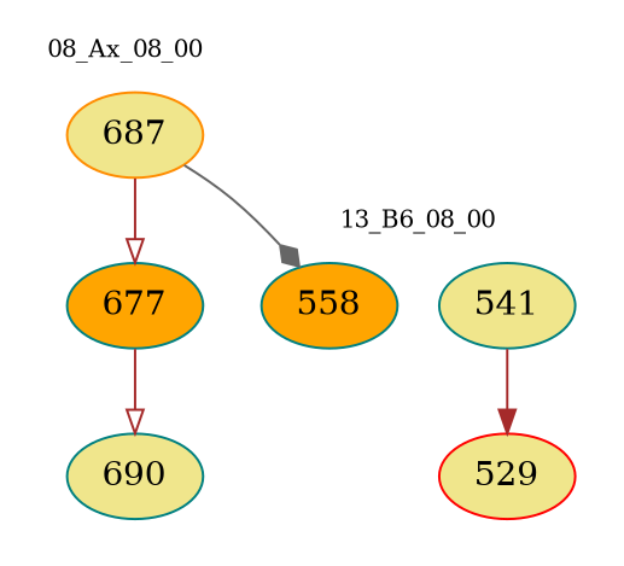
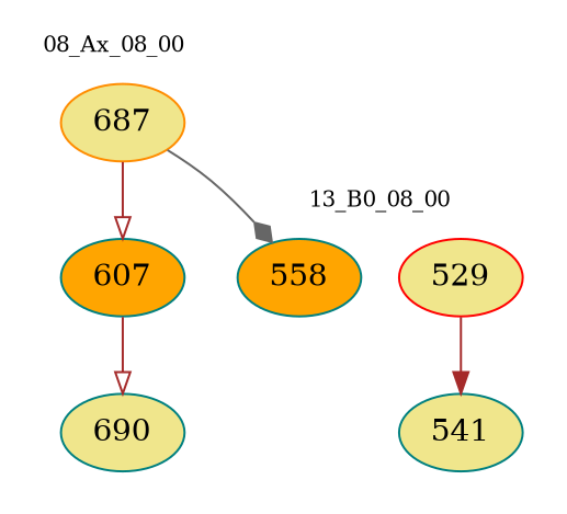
  digraph {
    node [color=teal fillcolor=khaki style=filled]
    edge [arrowhead=onormal color=brown]
    n1 [color=darkorange label=687]
-   n2 [fillcolor=orange label=677]
+   n2 [fillcolor=orange label=607]
    n3 [label=690]
    n4 [label=541]
    n5 [color=red label=529]
    n6 [fillcolor=orange label=558]
    subgraph cluster_1 {
      color=white
      fontsize=10
      label="08_Ax_08_00"
      n1
      n2
      n3
    }
    subgraph cluster_2 {
      color=white
      fontsize=10
-     label="13_B6_08_00"
+     label="13_B0_08_00"
      n4
      n5
      n6
    }
    n1 -> n2
    n1 -> n6 [arrowhead=diamond color=gray40]
    n2 -> n3
-   n4 -> n5 [arrowhead=normal]
+   n5 -> n4 [arrowhead=normal]
  }
